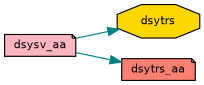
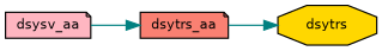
  digraph {
    rankdir=RL
    node [color=black fontname=Helvetica fontsize=10 shape=note style=filled]
    edge [color=teal dir=back fontname=Helvetica fontsize=10 labelfontname=Helvetica labelfontsize=10 style=solid]
    n1 [fillcolor=gold fontcolor=black height=0.2 label=dsytrs shape=octagon width=0.4]
    n2 [fillcolor=salmon height=0.2 label=dsytrs_aa width=0.4]
    n3 [fillcolor=lightpink height=0.2 label=dsysv_aa width=0.4]
-   n1 -> n3
+   n1 -> n2
    n2 -> n3
  }
